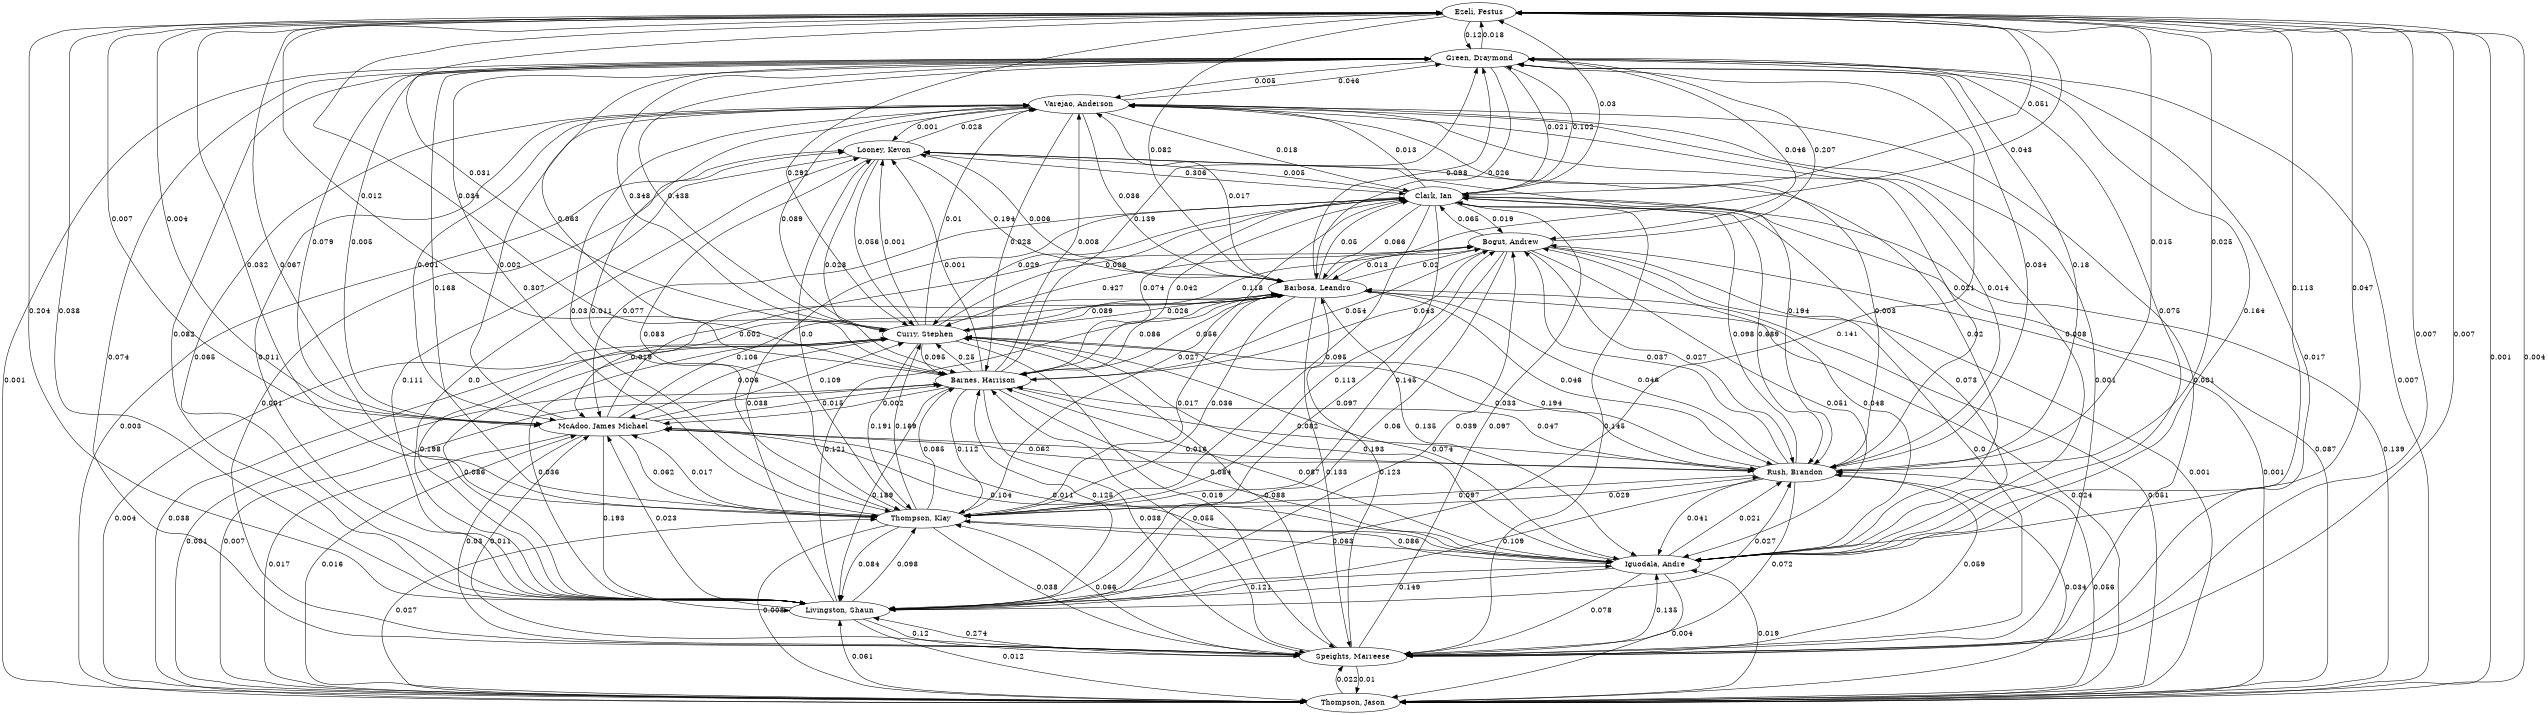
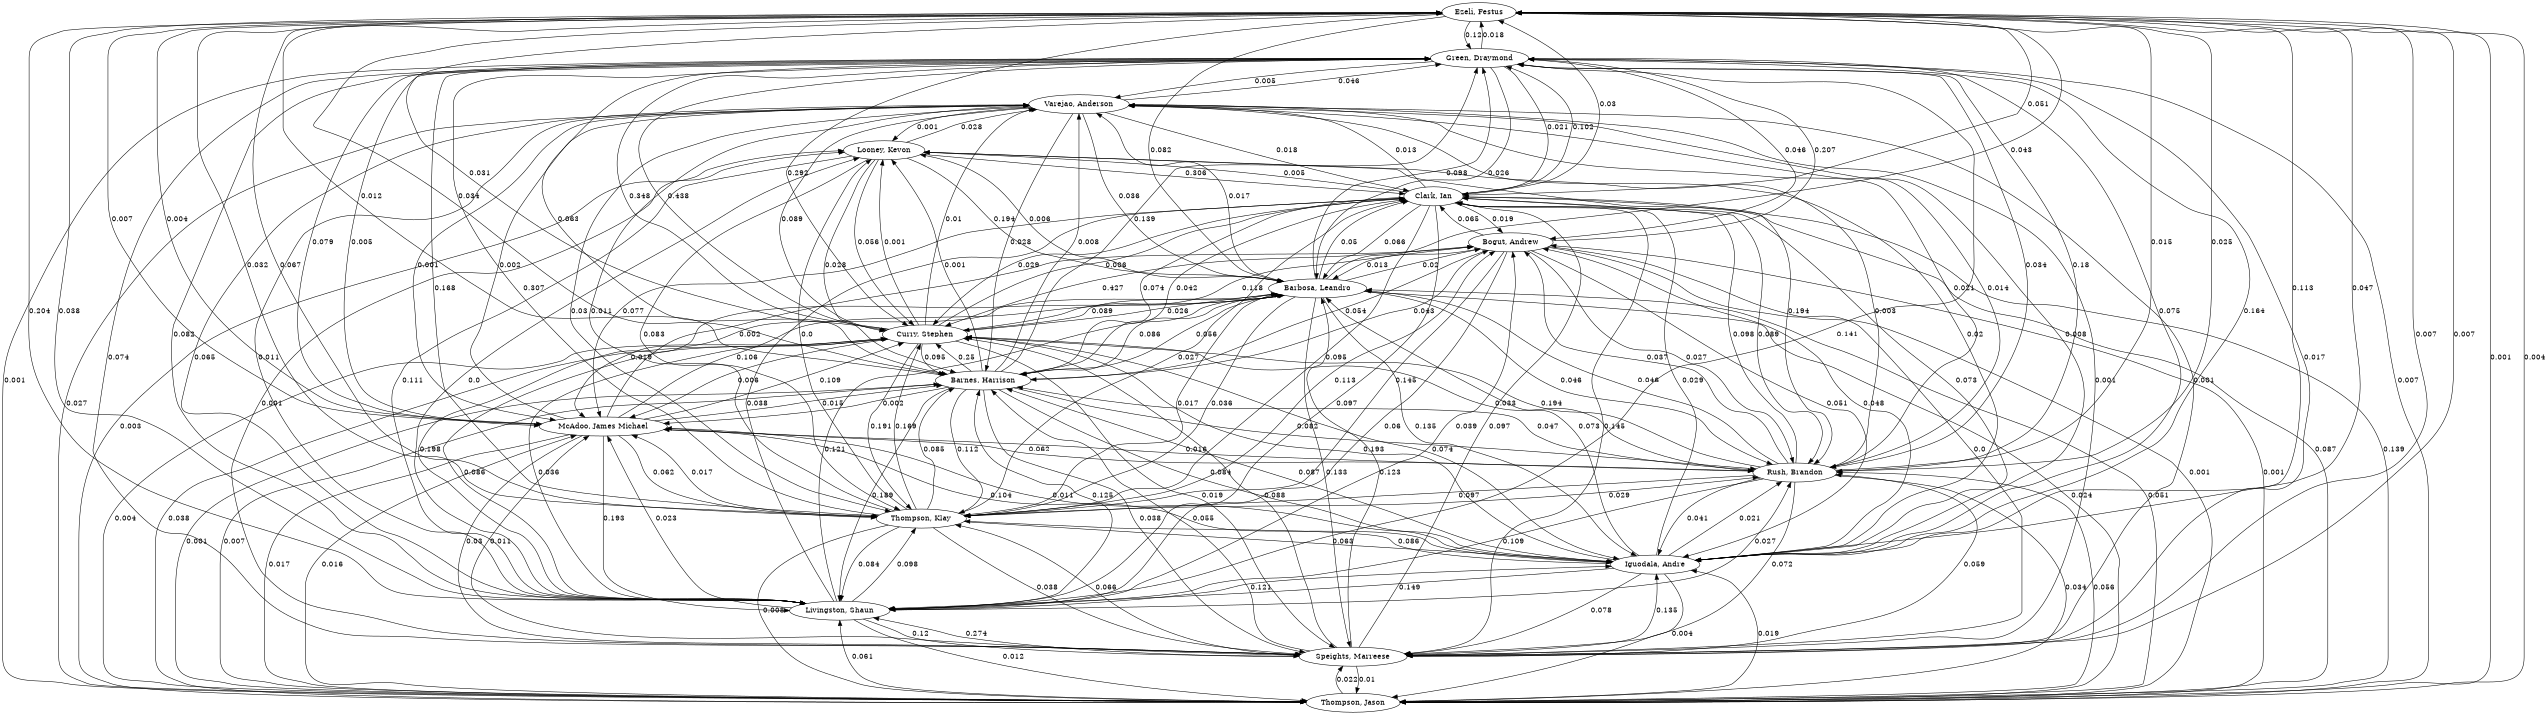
  strict digraph {
    "Ezeli, Festus"
    "Green, Draymond"
    "Thompson, Jason"
    "Clark, Ian"
    "Speights, Marreese"
    "Livingston, Shaun"
    "Iguodala, Andre"
    "Thompson, Klay"
    "Rush, Brandon"
    "McAdoo, James Michael"
    "Barnes, Harrison"
    "Curry, Stephen"
    "Barbosa, Leandro"
    "Bogut, Andrew"
    "Varejao, Anderson"
    "Looney, Kevon"
    "Ezeli, Festus" -> "Green, Draymond" [label=0.12]
    "Ezeli, Festus" -> "Thompson, Jason" [label=0.001]
    "Ezeli, Festus" -> "Clark, Ian" [label=0.051]
    "Ezeli, Festus" -> "Speights, Marreese" [label=0.007]
    "Ezeli, Festus" -> "Livingston, Shaun" [label=0.204]
    "Ezeli, Festus" -> "Iguodala, Andre" [label=0.113]
    "Ezeli, Festus" -> "Thompson, Klay" [label=0.067]
    "Ezeli, Festus" -> "Rush, Brandon" [label=0.025]
    "Ezeli, Festus" -> "McAdoo, James Michael" [label=0.004]
    "Ezeli, Festus" -> "Barnes, Harrison" [label=0.034]
    "Ezeli, Festus" -> "Curry, Stephen" [label=0.292]
    "Ezeli, Festus" -> "Barbosa, Leandro" [label=0.082]
    "Green, Draymond" -> "Ezeli, Festus" [label=0.018]
    "Green, Draymond" -> "Thompson, Jason" [label=0.001]
    "Green, Draymond" -> "Clark, Ian" [label=0.021]
    "Green, Draymond" -> "Speights, Marreese" [label=0.017]
    "Green, Draymond" -> "Livingston, Shaun" [label=0.082]
    "Green, Draymond" -> "Iguodala, Andre" [label=0.075]
    "Green, Draymond" -> "Thompson, Klay" [label=0.168]
    "Green, Draymond" -> "Rush, Brandon" [label=0.034]
    "Green, Draymond" -> "McAdoo, James Michael" [label=0.005]
    "Green, Draymond" -> "Barnes, Harrison" [label=0.063]
    "Green, Draymond" -> "Curry, Stephen" [label=0.438]
    "Green, Draymond" -> "Barbosa, Leandro" [label=0.026]
    "Green, Draymond" -> "Bogut, Andrew" [label=0.046]
    "Green, Draymond" -> "Varejao, Anderson" [label=0.005]
    "Thompson, Jason" -> "Ezeli, Festus" [label=0.004]
    "Thompson, Jason" -> "Green, Draymond" [label=0.007]
    "Thompson, Jason" -> "Clark, Ian" [label=0.139]
    "Thompson, Jason" -> "Speights, Marreese" [label=0.022]
    "Thompson, Jason" -> "Livingston, Shaun" [label=0.061]
    "Thompson, Jason" -> "Iguodala, Andre" [label=0.019]
-   "Thompson, Jason" -> "Thompson, Klay" [label=0.027]
+   "Thompson, Jason" -> "Varejao, Anderson" [label=0.027]
    "Thompson, Jason" -> "Rush, Brandon" [label=0.056]
    "Thompson, Jason" -> "McAdoo, James Michael" [label=0.016]
    "Thompson, Jason" -> "Barnes, Harrison" [label=0.007]
    "Thompson, Jason" -> "Curry, Stephen" [label=0.038]
    "Thompson, Jason" -> "Barbosa, Leandro" [label=0.051]
    "Thompson, Jason" -> "Bogut, Andrew" [label=0.001]
    "Thompson, Jason" -> "Looney, Kevon" [label=0.003]
    "Clark, Ian" -> "Ezeli, Festus" [label=0.03]
    "Clark, Ian" -> "Green, Draymond" [label=0.102]
    "Clark, Ian" -> "Thompson, Jason" [label=0.087]
    "Clark, Ian" -> "Speights, Marreese" [label=0.145]
    "Clark, Ian" -> "Livingston, Shaun" [label=0.097]
    "Clark, Ian" -> "Iguodala, Andre" [label=0.073]
    "Clark, Ian" -> "Thompson, Klay" [label=0.095]
-   "Clark, Ian" -> "Rush, Brandon" [label=0.689]
+   "Clark, Ian" -> "Rush, Brandon" [label=0.089]
    "Clark, Ian" -> "McAdoo, James Michael" [label=0.077]
    "Clark, Ian" -> "Barnes, Harrison" [label=0.074]
    "Clark, Ian" -> "Curry, Stephen" [label=0.029]
    "Clark, Ian" -> "Barbosa, Leandro" [label=0.066]
    "Clark, Ian" -> "Bogut, Andrew" [label=0.019]
    "Clark, Ian" -> "Varejao, Anderson" [label=0.013]
    "Clark, Ian" -> "Looney, Kevon" [label=0.005]
    "Speights, Marreese" -> "Ezeli, Festus" [label=0.007]
    "Speights, Marreese" -> "Green, Draymond" [label=0.074]
    "Speights, Marreese" -> "Thompson, Jason" [label=0.01]
    "Speights, Marreese" -> "Clark, Ian" [label=0.097]
    "Speights, Marreese" -> "Livingston, Shaun" [label=0.274]
    "Speights, Marreese" -> "Iguodala, Andre" [label=0.135]
    "Speights, Marreese" -> "Thompson, Klay" [label=0.066]
    "Speights, Marreese" -> "Rush, Brandon" [label=0.059]
    "Speights, Marreese" -> "McAdoo, James Michael" [label=0.011]
    "Speights, Marreese" -> "Barnes, Harrison" [label=0.055]
    "Speights, Marreese" -> "Curry, Stephen" [label=0.088]
    "Speights, Marreese" -> "Barbosa, Leandro" [label=0.123]
    "Speights, Marreese" -> "Varejao, Anderson" [label=0.001]
    "Speights, Marreese" -> "Looney, Kevon" [label=0.001]
    "Livingston, Shaun" -> "Ezeli, Festus" [label=0.038]
    "Livingston, Shaun" -> "Green, Draymond" [label=0.141]
    "Livingston, Shaun" -> "Thompson, Jason" [label=0.012]
    "Livingston, Shaun" -> "Clark, Ian" [label=0.038]
    "Livingston, Shaun" -> "Speights, Marreese" [label=0.12]
    "Livingston, Shaun" -> "Iguodala, Andre" [label=0.121]
    "Livingston, Shaun" -> "Thompson, Klay" [label=0.098]
    "Livingston, Shaun" -> "Rush, Brandon" [label=0.027]
    "Livingston, Shaun" -> "McAdoo, James Michael" [label=0.023]
    "Livingston, Shaun" -> "Barnes, Harrison" [label=0.125]
    "Livingston, Shaun" -> "Curry, Stephen" [label=0.086]
    "Livingston, Shaun" -> "Barbosa, Leandro" [label=0.121]
    "Livingston, Shaun" -> "Bogut, Andrew" [label=0.039]
    "Livingston, Shaun" -> "Varejao, Anderson" [label=0.011]
    "Livingston, Shaun" -> "Looney, Kevon" [label=0.0]
    "Iguodala, Andre" -> "Ezeli, Festus" [label=0.047]
    "Iguodala, Andre" -> "Green, Draymond" [label=0.164]
    "Iguodala, Andre" -> "Thompson, Jason" [label=0.004]
+   "Iguodala, Andre" -> "Clark, Ian" [label=0.029]
    "Iguodala, Andre" -> "Speights, Marreese" [label=0.078]
    "Iguodala, Andre" -> "Livingston, Shaun" [label=0.149]
    "Iguodala, Andre" -> "Thompson, Klay" [label=0.086]
    "Iguodala, Andre" -> "Rush, Brandon" [label=0.021]
    "Iguodala, Andre" -> "McAdoo, James Michael" [label=0.011]
    "Iguodala, Andre" -> "Barnes, Harrison" [label=0.087]
    "Iguodala, Andre" -> "Curry, Stephen" [label=0.193]
+   "Iguodala, Andre" -> "Barbosa, Leandro" [label=0.073]
    "Iguodala, Andre" -> "Bogut, Andrew" [label=0.048]
    "Iguodala, Andre" -> "Varejao, Anderson" [label=0.008]
    "Thompson, Klay" -> "Ezeli, Festus" [label=0.032]
    "Thompson, Klay" -> "Green, Draymond" [label=0.307]
    "Thompson, Klay" -> "Thompson, Jason" [label=0.008]
    "Thompson, Klay" -> "Clark, Ian" [label=0.027]
    "Thompson, Klay" -> "Speights, Marreese" [label=0.038]
    "Thompson, Klay" -> "Livingston, Shaun" [label=0.084]
    "Thompson, Klay" -> "Iguodala, Andre" [label=0.063]
    "Thompson, Klay" -> "Rush, Brandon" [label=0.029]
    "Thompson, Klay" -> "McAdoo, James Michael" [label=0.017]
    "Thompson, Klay" -> "Barnes, Harrison" [label=0.085]
    "Thompson, Klay" -> "Curry, Stephen" [label=0.169]
    "Thompson, Klay" -> "Barbosa, Leandro" [label=0.017]
    "Thompson, Klay" -> "Bogut, Andrew" [label=0.113]
    "Thompson, Klay" -> "Varejao, Anderson" [label=0.011]
    "Thompson, Klay" -> "Looney, Kevon" [label=0.0]
    "Rush, Brandon" -> "Ezeli, Festus" [label=0.015]
    "Rush, Brandon" -> "Green, Draymond" [label=0.18]
    "Rush, Brandon" -> "Thompson, Jason" [label=0.034]
    "Rush, Brandon" -> "Clark, Ian" [label=0.098]
    "Rush, Brandon" -> "Speights, Marreese" [label=0.072]
    "Rush, Brandon" -> "Livingston, Shaun" [label=0.109]
    "Rush, Brandon" -> "Iguodala, Andre" [label=0.041]
    "Rush, Brandon" -> "Thompson, Klay" [label=0.097]
    "Rush, Brandon" -> "McAdoo, James Michael" [label=0.016]
    "Rush, Brandon" -> "Barnes, Harrison" [label=0.047]
    "Rush, Brandon" -> "Curry, Stephen" [label=0.194]
    "Rush, Brandon" -> "Barbosa, Leandro" [label=0.046]
    "Rush, Brandon" -> "Bogut, Andrew" [label=0.037]
    "Rush, Brandon" -> "Varejao, Anderson" [label=0.014]
    "Rush, Brandon" -> "Looney, Kevon" [label=0.003]
    "McAdoo, James Michael" -> "Ezeli, Festus" [label=0.007]
    "McAdoo, James Michael" -> "Green, Draymond" [label=0.079]
    "McAdoo, James Michael" -> "Thompson, Jason" [label=0.017]
    "McAdoo, James Michael" -> "Speights, Marreese" [label=0.03]
    "McAdoo, James Michael" -> "Livingston, Shaun" [label=0.193]
    "McAdoo, James Michael" -> "Iguodala, Andre" [label=0.104]
    "McAdoo, James Michael" -> "Thompson, Klay" [label=0.062]
    "McAdoo, James Michael" -> "Rush, Brandon" [label=0.062]
    "McAdoo, James Michael" -> "Barnes, Harrison" [label=0.015]
    "McAdoo, James Michael" -> "Curry, Stephen" [label=0.109]
    "McAdoo, James Michael" -> "Barbosa, Leandro" [label=0.106]
    "McAdoo, James Michael" -> "Bogut, Andrew" [label=0.002]
    "McAdoo, James Michael" -> "Varejao, Anderson" [label=0.002]
    "Barnes, Harrison" -> "Ezeli, Festus" [label=0.012]
    "Barnes, Harrison" -> "Green, Draymond" [label=0.139]
    "Barnes, Harrison" -> "Thompson, Jason" [label=0.001]
    "Barnes, Harrison" -> "Clark, Ian" [label=0.042]
    "Barnes, Harrison" -> "Speights, Marreese" [label=0.038]
    "Barnes, Harrison" -> "Livingston, Shaun" [label=0.189]
    "Barnes, Harrison" -> "Iguodala, Andre" [label=0.084]
    "Barnes, Harrison" -> "Thompson, Klay" [label=0.112]
    "Barnes, Harrison" -> "Rush, Brandon" [label=0.082]
    "Barnes, Harrison" -> "McAdoo, James Michael" [label=0.002]
    "Barnes, Harrison" -> "Curry, Stephen" [label=0.25]
    "Barnes, Harrison" -> "Barbosa, Leandro" [label=0.056]
    "Barnes, Harrison" -> "Bogut, Andrew" [label=0.043]
    "Barnes, Harrison" -> "Varejao, Anderson" [label=0.008]
    "Barnes, Harrison" -> "Looney, Kevon" [label=0.001]
    "Curry, Stephen" -> "Ezeli, Festus" [label=0.031]
    "Curry, Stephen" -> "Green, Draymond" [label=0.348]
    "Curry, Stephen" -> "Thompson, Jason" [label=0.004]
    "Curry, Stephen" -> "Clark, Ian" [label=0.006]
    "Curry, Stephen" -> "Speights, Marreese" [label=0.019]
    "Curry, Stephen" -> "Livingston, Shaun" [label=0.036]
    "Curry, Stephen" -> "Iguodala, Andre" [label=0.074]
    "Curry, Stephen" -> "Thompson, Klay" [label=0.191]
    "Curry, Stephen" -> "Rush, Brandon" [label=0.033]
    "Curry, Stephen" -> "McAdoo, James Michael" [label=0.006]
    "Curry, Stephen" -> "Barnes, Harrison" [label=0.095]
    "Curry, Stephen" -> "Barbosa, Leandro" [label=0.026]
    "Curry, Stephen" -> "Bogut, Andrew" [label=0.118]
    "Curry, Stephen" -> "Varejao, Anderson" [label=0.01]
    "Curry, Stephen" -> "Looney, Kevon" [label=0.001]
    "Barbosa, Leandro" -> "Ezeli, Festus" [label=0.043]
    "Barbosa, Leandro" -> "Green, Draymond" [label=0.098]
    "Barbosa, Leandro" -> "Thompson, Jason" [label=0.024]
    "Barbosa, Leandro" -> "Clark, Ian" [label=0.05]
    "Barbosa, Leandro" -> "Speights, Marreese" [label=0.133]
    "Barbosa, Leandro" -> "Livingston, Shaun" [label=0.198]
    "Barbosa, Leandro" -> "Iguodala, Andre" [label=0.135]
    "Barbosa, Leandro" -> "Thompson, Klay" [label=0.036]
    "Barbosa, Leandro" -> "Rush, Brandon" [label=0.046]
    "Barbosa, Leandro" -> "McAdoo, James Michael" [label=0.019]
    "Barbosa, Leandro" -> "Barnes, Harrison" [label=0.086]
    "Barbosa, Leandro" -> "Curry, Stephen" [label=0.089]
    "Barbosa, Leandro" -> "Bogut, Andrew" [label=0.02]
    "Barbosa, Leandro" -> "Varejao, Anderson" [label=0.017]
    "Barbosa, Leandro" -> "Looney, Kevon" [label=0.006]
    "Bogut, Andrew" -> "Green, Draymond" [label=0.207]
    "Bogut, Andrew" -> "Thompson, Jason" [label=0.001]
    "Bogut, Andrew" -> "Clark, Ian" [label=0.065]
    "Bogut, Andrew" -> "Speights, Marreese" [label=0.0]
    "Bogut, Andrew" -> "Livingston, Shaun" [label=0.06]
    "Bogut, Andrew" -> "Iguodala, Andre" [label=0.051]
    "Bogut, Andrew" -> "Thompson, Klay" [label=0.145]
    "Bogut, Andrew" -> "Rush, Brandon" [label=0.027]
    "Bogut, Andrew" -> "Barnes, Harrison" [label=0.054]
    "Bogut, Andrew" -> "Curry, Stephen" [label=0.427]
    "Bogut, Andrew" -> "Barbosa, Leandro" [label=0.013]
    "Varejao, Anderson" -> "Green, Draymond" [label=0.046]
    "Varejao, Anderson" -> "Clark, Ian" [label=0.018]
    "Varejao, Anderson" -> "Speights, Marreese" [label=0.001]
    "Varejao, Anderson" -> "Livingston, Shaun" [label=0.065]
    "Varejao, Anderson" -> "Iguodala, Andre" [label=0.02]
    "Varejao, Anderson" -> "Thompson, Klay" [label=0.03]
    "Varejao, Anderson" -> "Rush, Brandon" [label=0.021]
    "Varejao, Anderson" -> "McAdoo, James Michael" [label=0.001]
    "Varejao, Anderson" -> "Barnes, Harrison" [label=0.028]
    "Varejao, Anderson" -> "Curry, Stephen" [label=0.089]
    "Varejao, Anderson" -> "Barbosa, Leandro" [label=0.036]
    "Varejao, Anderson" -> "Looney, Kevon" [label=0.001]
    "Looney, Kevon" -> "Clark, Ian" [label=0.306]
    "Looney, Kevon" -> "Livingston, Shaun" [label=0.111]
    "Looney, Kevon" -> "Thompson, Klay" [label=0.083]
    "Looney, Kevon" -> "Rush, Brandon" [label=0.194]
    "Looney, Kevon" -> "Barnes, Harrison" [label=0.028]
    "Looney, Kevon" -> "Curry, Stephen" [label=0.056]
    "Looney, Kevon" -> "Barbosa, Leandro" [label=0.194]
    "Looney, Kevon" -> "Varejao, Anderson" [label=0.028]
  }
